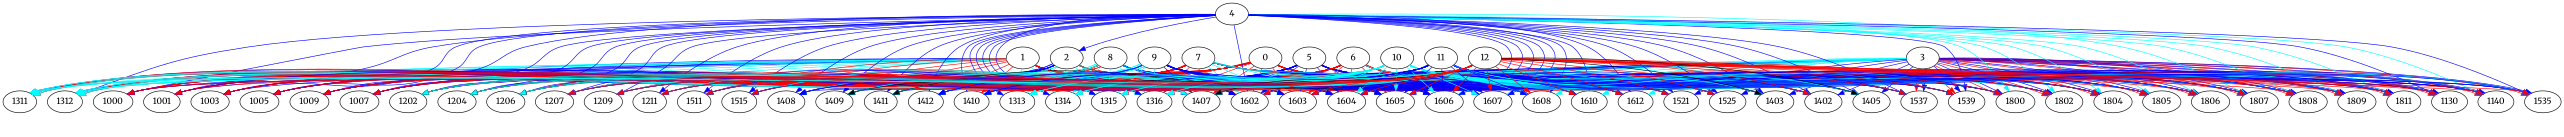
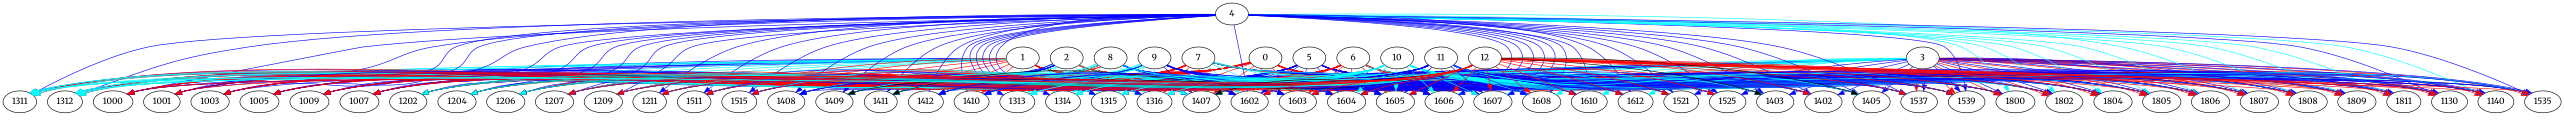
  digraph {
    fontname=Merriweather
    node [fontname=Merriweather]
    edge [color=red fontname=Merriweather]
    n1 [label=0]
    1000
    1001
    1003
    1005
    1009
    1007
    1408
    1537
    1409
    1539
    1411
    1412
    1410
    1800
    1802
    1804
    1805
    1806
    1807
    1808
    1809
    1811
    1311
    1312
    1313
    1314
    1315
    1316
    1407
    1202
    1204
    1206
    1207
    1209
    1211
    1602
    1603
    1604
    1605
    1606
    1607
    1608
    1610
    1612
    1511
    1130
    1515
    1521
    1140
    1525
    1402
    1403
    1405
    1535
    n56 [label=1]
    n57 [label=2]
    n58 [label=3]
    n59 [label=4]
    n60 [label=5]
    n61 [label=6]
    n62 [label=7]
    n63 [label=8]
    n64 [label=9]
    n65 [label=10]
    n66 [label=11]
    n67 [label=12]
    n1 -> 1000 [color=blue]
    n1 -> 1001 [color=blue]
    n1 -> 1003 [color=blue]
    n1 -> 1005 [color=blue]
    n1 -> 1009 [color=blue]
    n1 -> 1007 [color=blue]
    n1 -> 1408
    n1 -> 1537
    n1 -> 1409
    n1 -> 1539
    n1 -> 1411
    n1 -> 1412
    n1 -> 1410
    n1 -> 1800
    n1 -> 1802
    n1 -> 1804
    n1 -> 1805
    n1 -> 1806
    n1 -> 1807
    n1 -> 1808
    n1 -> 1809
    n1 -> 1811
    n1 -> 1311
    n1 -> 1312
    n1 -> 1313
    n1 -> 1314
    n1 -> 1315
    n1 -> 1316
    n1 -> 1407
    n1 -> 1202
    n1 -> 1204
    n1 -> 1206
    n1 -> 1207
    n1 -> 1209
    n1 -> 1211
    n1 -> 1602
    n1 -> 1603
    n1 -> 1604
    n1 -> 1605
    n1 -> 1606
    n1 -> 1607
    n1 -> 1608
    n1 -> 1610
    n1 -> 1612
    n1 -> 1511
    n1 -> 1130
    n1 -> 1515
    n1 -> 1521
    n1 -> 1140
    n1 -> 1525
    n1 -> 1402
    n1 -> 1403
    n1 -> 1405
    n1 -> 1535
    n56 -> 1000 [color=blue]
    n56 -> 1001 [color=blue]
    n56 -> 1003 [color=blue]
    n56 -> 1005 [color=blue]
    n56 -> 1009 [color=blue]
    n56 -> 1007 [color=blue]
    n56 -> 1408
    n56 -> 1537
    n56 -> 1409
    n56 -> 1539
    n56 -> 1411
    n56 -> 1412
    n56 -> 1410
    n56 -> 1800
    n56 -> 1802
    n56 -> 1804
    n56 -> 1805
    n56 -> 1806
    n56 -> 1807
    n56 -> 1808
    n56 -> 1809
    n56 -> 1811
    n56 -> 1311 [color=cyan]
    n56 -> 1311 [color=cyan]
    n56 -> 1312 [color=cyan]
    n56 -> 1312 [color=cyan]
    n56 -> 1313 [color=cyan]
    n56 -> 1314 [color=cyan]
    n56 -> 1315 [color=cyan]
    n56 -> 1316 [color=cyan]
    n56 -> 1407
    n56 -> 1202 [color=cyan]
    n56 -> 1204 [color=cyan]
    n56 -> 1206 [color=cyan]
    n56 -> 1207 [color=cyan]
    n56 -> 1209 [color=cyan]
    n56 -> 1211 [color=cyan]
    n56 -> 1602
    n56 -> 1603
    n56 -> 1604
    n56 -> 1605
    n56 -> 1606
    n56 -> 1607
    n56 -> 1608
    n56 -> 1610
    n56 -> 1612
    n56 -> 1511
    n56 -> 1130
    n56 -> 1515
    n56 -> 1521
    n56 -> 1140
    n56 -> 1525
    n56 -> 1402
    n56 -> 1403
    n56 -> 1405
    n56 -> 1535
    n57 -> 1000 [color=blue]
    n57 -> 1001 [color=blue]
    n57 -> 1003 [color=blue]
    n57 -> 1005 [color=blue]
    n57 -> 1009 [color=blue]
    n57 -> 1007 [color=blue]
    n57 -> 1408 [color=cyan]
    n57 -> 1537
    n57 -> 1409 [color=cyan]
    n57 -> 1539
    n57 -> 1411 [color=cyan]
    n57 -> 1412 [color=cyan]
    n57 -> 1410 [color=cyan]
    n57 -> 1800
    n57 -> 1802
    n57 -> 1804
    n57 -> 1805
    n57 -> 1806
    n57 -> 1807
    n57 -> 1808
    n57 -> 1809
    n57 -> 1811
    n57 -> 1311 [color=blue]
    n57 -> 1311 [color=cyan]
    n57 -> 1312 [color=blue]
    n57 -> 1312 [color=cyan]
    n57 -> 1313 [color=cyan]
    n57 -> 1314 [color=cyan]
    n57 -> 1315 [color=cyan]
    n57 -> 1316 [color=cyan]
    n57 -> 1407 [color=cyan]
    n57 -> 1202 [color=blue]
    n57 -> 1204 [color=blue]
    n57 -> 1206 [color=blue]
    n57 -> 1207 [color=blue]
    n57 -> 1209 [color=blue]
    n57 -> 1211 [color=blue]
    n57 -> 1602
    n57 -> 1603
    n57 -> 1604
    n57 -> 1605
    n57 -> 1606
    n57 -> 1607
    n57 -> 1608
    n57 -> 1610
    n57 -> 1612
    n57 -> 1511 [color=blue]
    n57 -> 1130
    n57 -> 1515 [color=blue]
    n57 -> 1521
    n57 -> 1140
    n57 -> 1525
    n57 -> 1402 [color=cyan]
    n57 -> 1403 [color=cyan]
    n57 -> 1405 [color=cyan]
    n57 -> 1535
    n58 -> 1408 [color=blue]
    n58 -> 1537
    n58 -> 1537 [color=blue]
    n58 -> 1409 [color=blue]
    n58 -> 1539
    n58 -> 1539 [color=blue]
    n58 -> 1411 [color=blue]
    n58 -> 1412 [color=blue]
    n58 -> 1410 [color=blue]
    n58 -> 1800
    n58 -> 1800 [color=blue]
    n58 -> 1802
    n58 -> 1802 [color=blue]
    n58 -> 1804
    n58 -> 1804 [color=blue]
    n58 -> 1805
    n58 -> 1805 [color=blue]
    n58 -> 1806
    n58 -> 1806 [color=blue]
    n58 -> 1807
    n58 -> 1807 [color=blue]
    n58 -> 1808
    n58 -> 1808 [color=blue]
    n58 -> 1809
    n58 -> 1809 [color=blue]
    n58 -> 1811
    n58 -> 1811 [color=blue]
    n58 -> 1313 [color=blue]
    n58 -> 1314 [color=blue]
    n58 -> 1315 [color=blue]
    n58 -> 1316 [color=blue]
    n58 -> 1407 [color=blue]
    n58 -> 1602 [color=cyan]
    n58 -> 1603 [color=cyan]
    n58 -> 1604 [color=cyan]
    n58 -> 1605 [color=cyan]
    n58 -> 1606 [color=cyan]
    n58 -> 1607 [color=cyan]
    n58 -> 1608 [color=cyan]
    n58 -> 1610 [color=cyan]
    n58 -> 1612 [color=cyan]
    n58 -> 1130
    n58 -> 1130 [color=blue]
    n58 -> 1521 [color=blue]
    n58 -> 1140
    n58 -> 1140 [color=blue]
    n58 -> 1525 [color=blue]
    n58 -> 1402 [color=blue]
    n58 -> 1403 [color=blue]
    n58 -> 1405 [color=blue]
    n58 -> 1535
    n58 -> 1535 [color=blue]
    n59 -> 1000 [color=blue]
    n59 -> 1001 [color=blue]
    n59 -> 1003 [color=blue]
    n59 -> 1005 [color=blue]
    n59 -> 1009 [color=blue]
    n59 -> 1007 [color=blue]
    n59 -> 1408 [color=blue]
    n59 -> 1537 [color=blue]
    n59 -> 1409 [color=blue]
    n59 -> 1539 [color=blue]
    n59 -> 1411 [color=blue]
    n59 -> 1412 [color=blue]
    n59 -> 1410 [color=blue]
    n59 -> 1800 [color=cyan]
    n59 -> 1802 [color=cyan]
    n59 -> 1804 [color=cyan]
    n59 -> 1805 [color=cyan]
    n59 -> 1806 [color=cyan]
    n59 -> 1807 [color=cyan]
    n59 -> 1808 [color=cyan]
    n59 -> 1809 [color=cyan]
    n59 -> 1811 [color=cyan]
-   n59 -> n57 [color=blue]
+   n59 -> 1311 [color=blue]
    n59 -> 1312 [color=blue]
    n59 -> 1313 [color=blue]
    n59 -> 1314 [color=blue]
    n59 -> 1315 [color=blue]
    n59 -> 1316 [color=blue]
    n59 -> 1407 [color=blue]
    n59 -> 1202 [color=blue]
    n59 -> 1204 [color=blue]
    n59 -> 1206 [color=blue]
    n59 -> 1207 [color=blue]
    n59 -> 1209 [color=blue]
    n59 -> 1211 [color=blue]
    n59 -> 1602 [color=blue]
    n59 -> 1603 [color=blue]
    n59 -> 1604 [color=blue]
    n59 -> 1605 [color=blue]
    n59 -> 1606 [color=blue]
    n59 -> 1607 [color=blue]
    n59 -> 1608 [color=blue]
    n59 -> 1610 [color=blue]
    n59 -> 1612 [color=blue]
    n59 -> 1511 [color=blue]
    n59 -> 1130 [color=blue]
    n59 -> 1515 [color=blue]
    n59 -> 1521 [color=blue]
    n59 -> 1140 [color=cyan]
    n59 -> 1525 [color=blue]
    n59 -> 1402 [color=blue]
    n59 -> 1403 [color=blue]
    n59 -> 1405 [color=blue]
    n59 -> 1535 [color=blue]
    n60 -> 1000 [color=blue]
    n60 -> 1001 [color=blue]
    n60 -> 1003 [color=blue]
    n60 -> 1005 [color=blue]
    n60 -> 1009 [color=blue]
    n60 -> 1007 [color=blue]
    n60 -> 1408 [color=blue]
    n60 -> 1537 [color=blue]
    n60 -> 1409 [color=blue]
    n60 -> 1539 [color=blue]
    n60 -> 1411 [color=blue]
    n60 -> 1412 [color=blue]
    n60 -> 1410 [color=blue]
    n60 -> 1800 [color=cyan]
    n60 -> 1802
    n60 -> 1804
    n60 -> 1805 [color=""]
    n60 -> 1806
    n60 -> 1807 [color=""]
    n60 -> 1808 [color=cyan]
    n60 -> 1809 [color=""]
    n60 -> 1811 [color=""]
    n60 -> 1311 [color=blue]
    n60 -> 1312 [color=blue]
    n60 -> 1313 [color=blue]
    n60 -> 1314 [color=blue]
    n60 -> 1315 [color=blue]
    n60 -> 1316 [color=blue]
    n60 -> 1407 [color=blue]
    n60 -> 1202 [color=blue]
    n60 -> 1204 [color=blue]
    n60 -> 1206 [color=blue]
    n60 -> 1207 [color=blue]
    n60 -> 1209 [color=blue]
    n60 -> 1211 [color=blue]
    n60 -> 1602 [color=blue]
    n60 -> 1603 [color=blue]
    n60 -> 1604 [color=blue]
    n60 -> 1605 [color=blue]
    n60 -> 1606 [color=blue]
    n60 -> 1607 [color=blue]
    n60 -> 1608 [color=blue]
    n60 -> 1610 [color=blue]
    n60 -> 1612 [color=blue]
    n60 -> 1511 [color=blue]
    n60 -> 1130
    n60 -> 1515 [color=blue]
    n60 -> 1521 [color=blue]
    n60 -> 1140
    n60 -> 1525 [color=blue]
    n60 -> 1402 [color=blue]
    n60 -> 1403 [color=blue]
    n60 -> 1405 [color=blue]
    n60 -> 1535 [color=blue]
    n61 -> 1000
    n61 -> 1001
    n61 -> 1003
    n61 -> 1005
    n61 -> 1009
    n61 -> 1007
    n61 -> 1408
    n61 -> 1537 [color=cyan]
    n61 -> 1409
    n61 -> 1539 [color=cyan]
    n61 -> 1411
    n61 -> 1412
    n61 -> 1410
    n61 -> 1800 [color=cyan]
    n61 -> 1802 [color=cyan]
    n61 -> 1804 [color=cyan]
    n61 -> 1805 [color=cyan]
    n61 -> 1806 [color=cyan]
    n61 -> 1807 [color=cyan]
    n61 -> 1808 [color=cyan]
    n61 -> 1809 [color=cyan]
    n61 -> 1811 [color=cyan]
    n61 -> 1311
    n61 -> 1312
    n61 -> 1313
    n61 -> 1314
    n61 -> 1315
    n61 -> 1316
    n61 -> 1407
    n61 -> 1202
    n61 -> 1204
    n61 -> 1206
    n61 -> 1207
    n61 -> 1209
    n61 -> 1211
    n61 -> 1602
    n61 -> 1603
    n61 -> 1604
    n61 -> 1605
    n61 -> 1606
    n61 -> 1607
    n61 -> 1608
    n61 -> 1610
    n61 -> 1612
    n61 -> 1511
    n61 -> 1130
    n61 -> 1515
    n61 -> 1521
    n61 -> 1140 [color=blue]
    n61 -> 1525
    n61 -> 1402
    n61 -> 1403
    n61 -> 1405
    n61 -> 1535 [color=cyan]
    n62 -> 1000
    n62 -> 1001
    n62 -> 1003
    n62 -> 1005
    n62 -> 1009
    n62 -> 1007
    n62 -> 1408
    n62 -> 1537 [color=cyan]
    n62 -> 1409
    n62 -> 1539 [color=cyan]
    n62 -> 1411
    n62 -> 1412
    n62 -> 1410
    n62 -> 1800 [color=blue]
    n62 -> 1802 [color=blue]
    n62 -> 1804 [color=blue]
    n62 -> 1805 [color=blue]
    n62 -> 1806 [color=blue]
    n62 -> 1807 [color=blue]
    n62 -> 1808 [color=blue]
    n62 -> 1809 [color=blue]
    n62 -> 1811 [color=blue]
    n62 -> 1311
    n62 -> 1312
    n62 -> 1313
    n62 -> 1314
    n62 -> 1315
    n62 -> 1316
    n62 -> 1407
    n62 -> 1202
    n62 -> 1204
    n62 -> 1206
    n62 -> 1207
    n62 -> 1209
    n62 -> 1211
    n62 -> 1602 [color=cyan]
    n62 -> 1603 [color=cyan]
    n62 -> 1604 [color=cyan]
    n62 -> 1605 [color=cyan]
    n62 -> 1606 [color=cyan]
    n62 -> 1607 [color=cyan]
    n62 -> 1608 [color=cyan]
    n62 -> 1610 [color=cyan]
    n62 -> 1612 [color=cyan]
    n62 -> 1511
    n62 -> 1130 [color=blue]
    n62 -> 1515
    n62 -> 1521 [color=cyan]
    n62 -> 1140 [color=blue]
    n62 -> 1525 [color=cyan]
    n62 -> 1403
    n62 -> 1535 [color=cyan]
    n63 -> 1000
    n63 -> 1001
    n63 -> 1003
    n63 -> 1005
    n63 -> 1009
    n63 -> 1007
    n63 -> 1408 [color=cyan]
    n63 -> 1537 [color=blue]
    n63 -> 1409 [color=cyan]
    n63 -> 1539 [color=blue]
    n63 -> 1411 [color=cyan]
    n63 -> 1412 [color=cyan]
    n63 -> 1410 [color=cyan]
    n63 -> 1800 [color=blue]
    n63 -> 1802 [color=blue]
    n63 -> 1804 [color=blue]
    n63 -> 1805 [color=blue]
    n63 -> 1806 [color=blue]
    n63 -> 1807 [color=blue]
    n63 -> 1808 [color=blue]
    n63 -> 1809 [color=blue]
    n63 -> 1811 [color=blue]
    n63 -> 1311 [color=cyan]
    n63 -> 1311
    n63 -> 1312 [color=cyan]
    n63 -> 1312
    n63 -> 1313 [color=cyan]
    n63 -> 1314 [color=cyan]
    n63 -> 1315 [color=cyan]
    n63 -> 1316 [color=cyan]
    n63 -> 1407 [color=cyan]
    n63 -> 1202
    n63 -> 1204
    n63 -> 1206
    n63 -> 1207
    n63 -> 1209
    n63 -> 1211
    n63 -> 1602 [color=blue]
    n63 -> 1603 [color=blue]
    n63 -> 1604 [color=blue]
    n63 -> 1605 [color=blue]
    n63 -> 1606 [color=blue]
    n63 -> 1607 [color=blue]
    n63 -> 1608 [color=blue]
    n63 -> 1610 [color=blue]
    n63 -> 1612 [color=blue]
    n63 -> 1511 [color=cyan]
    n63 -> 1130 [color=blue]
    n63 -> 1515 [color=cyan]
    n63 -> 1521 [color=cyan]
    n63 -> 1140 [color=blue]
    n63 -> 1525 [color=cyan]
    n63 -> 1402 [color=cyan]
    n63 -> 1403 [color=cyan]
    n63 -> 1405 [color=cyan]
    n63 -> 1535 [color=blue]
    n64 -> 1000
    n64 -> 1001
    n64 -> 1003
    n64 -> 1005
    n64 -> 1009
    n64 -> 1007
    n64 -> 1408 [color=blue]
    n64 -> 1537 [color=blue]
    n64 -> 1409 [color=blue]
    n64 -> 1539 [color=blue]
    n64 -> 1411 [color=blue]
    n64 -> 1412 [color=blue]
    n64 -> 1410 [color=blue]
    n64 -> 1800 [color=blue]
    n64 -> 1802 [color=blue]
    n64 -> 1804 [color=blue]
    n64 -> 1805 [color=blue]
    n64 -> 1806 [color=blue]
    n64 -> 1807 [color=blue]
    n64 -> 1808 [color=blue]
    n64 -> 1809 [color=blue]
    n64 -> 1811 [color=blue]
    n64 -> 1311 [color=cyan]
    n64 -> 1311 [color=cyan]
    n64 -> 1312 [color=cyan]
    n64 -> 1312 [color=cyan]
    n64 -> 1313 [color=cyan]
    n64 -> 1314 [color=cyan]
    n64 -> 1315 [color=cyan]
    n64 -> 1316 [color=cyan]
    n64 -> 1407 [color=blue]
    n64 -> 1202 [color=cyan]
    n64 -> 1204 [color=cyan]
    n64 -> 1206 [color=cyan]
    n64 -> 1207 [color=cyan]
    n64 -> 1209 [color=cyan]
    n64 -> 1211 [color=cyan]
    n64 -> 1602 [color=blue]
    n64 -> 1603 [color=blue]
    n64 -> 1604 [color=blue]
    n64 -> 1605 [color=blue]
    n64 -> 1606 [color=blue]
    n64 -> 1607 [color=blue]
    n64 -> 1608 [color=blue]
    n64 -> 1610 [color=blue]
    n64 -> 1612 [color=blue]
    n64 -> 1511 [color=blue]
    n64 -> 1130 [color=blue]
    n64 -> 1515 [color=blue]
    n64 -> 1521 [color=blue]
    n64 -> 1140 [color=blue]
    n64 -> 1525 [color=blue]
    n64 -> 1402 [color=blue]
    n64 -> 1403 [color=blue]
    n64 -> 1405 [color=blue]
    n64 -> 1535 [color=blue]
    n65 -> 1000
    n65 -> 1001
    n65 -> 1003
    n65 -> 1005
    n65 -> 1009
    n65 -> 1007
    n65 -> 1408 [color=cyan]
    n65 -> 1537 [color=cyan]
    n65 -> 1409 [color=cyan]
    n65 -> 1539 [color=cyan]
    n65 -> 1411 [color=cyan]
    n65 -> 1412 [color=cyan]
    n65 -> 1410 [color=cyan]
    n65 -> 1800 [color=cyan]
    n65 -> 1802 [color=cyan]
    n65 -> 1804 [color=cyan]
    n65 -> 1805 [color=cyan]
    n65 -> 1806 [color=cyan]
    n65 -> 1807 [color=cyan]
    n65 -> 1808 [color=cyan]
    n65 -> 1809 [color=cyan]
    n65 -> 1811 [color=cyan]
    n65 -> 1311 [color=cyan]
    n65 -> 1312 [color=cyan]
    n65 -> 1313 [color=cyan]
    n65 -> 1314 [color=cyan]
    n65 -> 1315 [color=cyan]
    n65 -> 1316 [color=cyan]
    n65 -> 1407 [color=cyan]
    n65 -> 1202 [color=cyan]
    n65 -> 1204 [color=cyan]
    n65 -> 1206 [color=cyan]
    n65 -> 1207 [color=cyan]
    n65 -> 1209 [color=cyan]
    n65 -> 1211 [color=cyan]
    n65 -> 1602 [color=cyan]
    n65 -> 1603 [color=cyan]
    n65 -> 1604 [color=cyan]
    n65 -> 1605 [color=cyan]
    n65 -> 1606 [color=cyan]
    n65 -> 1607 [color=cyan]
    n65 -> 1608 [color=cyan]
    n65 -> 1610 [color=cyan]
    n65 -> 1612 [color=cyan]
    n65 -> 1511 [color=cyan]
    n65 -> 1130 [color=cyan]
    n65 -> 1515 [color=cyan]
    n65 -> 1521 [color=cyan]
    n65 -> 1140 [color=cyan]
    n65 -> 1525 [color=cyan]
    n65 -> 1402 [color=cyan]
    n65 -> 1403 [color=cyan]
    n65 -> 1405 [color=cyan]
    n65 -> 1535 [color=cyan]
    n66 -> 1000 [color=blue]
    n66 -> 1001 [color=blue]
    n66 -> 1003 [color=blue]
    n66 -> 1005 [color=blue]
    n66 -> 1009 [color=blue]
    n66 -> 1007 [color=blue]
    n66 -> 1408 [color=blue]
    n66 -> 1537 [color=blue]
    n66 -> 1409 [color=cyan]
    n66 -> 1539 [color=blue]
    n66 -> 1411 [color=cyan]
    n66 -> 1412 [color=blue]
    n66 -> 1410 [color=blue]
    n66 -> 1800 [color=blue]
    n66 -> 1802 [color=blue]
    n66 -> 1804 [color=blue]
    n66 -> 1805 [color=blue]
    n66 -> 1806 [color=blue]
    n66 -> 1807 [color=blue]
    n66 -> 1808 [color=blue]
    n66 -> 1809 [color=blue]
    n66 -> 1811 [color=blue]
    n66 -> 1311 [color=cyan]
    n66 -> 1312 [color=cyan]
    n66 -> 1313 [color=cyan]
    n66 -> 1314 [color=cyan]
    n66 -> 1315 [color=cyan]
    n66 -> 1316 [color=cyan]
    n66 -> 1407 [color=cyan]
    n66 -> 1202 [color=""]
    n66 -> 1204 [color=""]
    n66 -> 1206 [color=""]
    n66 -> 1207 [color=blue]
    n66 -> 1209 [color=blue]
    n66 -> 1211 [color=blue]
    n66 -> 1602 [color=blue]
    n66 -> 1603 [color=blue]
    n66 -> 1604 [color=blue]
    n66 -> 1605 [color=blue]
    n66 -> 1606 [color=blue]
    n66 -> 1607 [color=blue]
    n66 -> 1608 [color=blue]
    n66 -> 1610 [color=blue]
    n66 -> 1612 [color=blue]
    n66 -> 1511 [color=blue]
    n66 -> 1130 [color=blue]
    n66 -> 1515 [color=blue]
    n66 -> 1521 [color=blue]
    n66 -> 1140 [color=blue]
    n66 -> 1525 [color=blue]
    n66 -> 1402 [color=blue]
    n66 -> 1403 [color=cyan]
    n66 -> 1405 [color=cyan]
    n66 -> 1535 [color=blue]
    n67 -> 1000
    n67 -> 1001
    n67 -> 1003
    n67 -> 1005
    n67 -> 1009
    n67 -> 1007
    n67 -> 1408 [color=blue]
    n67 -> 1537
    n67 -> 1409 [color=""]
    n67 -> 1539
    n67 -> 1411 [color=""]
    n67 -> 1412 [color=blue]
    n67 -> 1410 [color=blue]
    n67 -> 1800
    n67 -> 1802
    n67 -> 1804
    n67 -> 1805
    n67 -> 1806
    n67 -> 1807
    n67 -> 1808
    n67 -> 1809
    n67 -> 1811
    n67 -> 1311 [color=cyan]
    n67 -> 1312 [color=cyan]
    n67 -> 1313 [color=cyan]
    n67 -> 1314 [color=cyan]
    n67 -> 1315 [color=cyan]
    n67 -> 1316 [color=cyan]
    n67 -> 1407 [color=""]
    n67 -> 1202 [color=cyan]
    n67 -> 1204 [color=cyan]
    n67 -> 1206 [color=cyan]
    n67 -> 1207
    n67 -> 1209
    n67 -> 1211
    n67 -> 1602
    n67 -> 1603
    n67 -> 1604
    n67 -> 1605
    n67 -> 1606
    n67 -> 1607
    n67 -> 1608
    n67 -> 1610
    n67 -> 1612
    n67 -> 1511
    n67 -> 1130
    n67 -> 1515
    n67 -> 1521
    n67 -> 1140
    n67 -> 1525
    n67 -> 1402
    n67 -> 1403 [color=""]
    n67 -> 1405 [color=""]
    n67 -> 1535
  }
